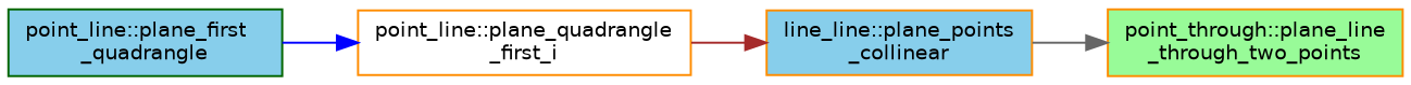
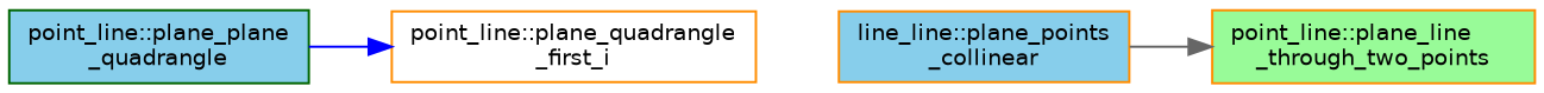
  digraph {
    rankdir=LR
    node [color=darkorange fillcolor=skyblue fontname=Helvetica fontsize=10 shape=record style=filled]
    edge [fontname=Helvetica fontsize=10 labelfontname=Helvetica labelfontsize=10 style=solid]
-   n1 [color=darkgreen fontcolor=black height=0.2 label="point_line::plane_first\l_quadrangle" width=0.4]
+   n1 [color=darkgreen fontcolor=black height=0.2 label="point_line::plane_plane\l_quadrangle" width=0.4]
    n2 [fillcolor=white height=0.2 label="point_line::plane_quadrangle\l_first_i" width=0.4]
    n3 [height=0.2 label="line_line::plane_points\l_collinear" width=0.4]
-   n4 [fillcolor=palegreen height=0.2 label="point_through::plane_line\l_through_two_points" width=0.4]
+   n4 [fillcolor=palegreen height=0.2 label="point_line::plane_line\l_through_two_points" width=0.4]
    n1 -> n2 [color=blue]
-   n2 -> n3 [color=brown]
    n3 -> n4 [color=gray40]
  }
